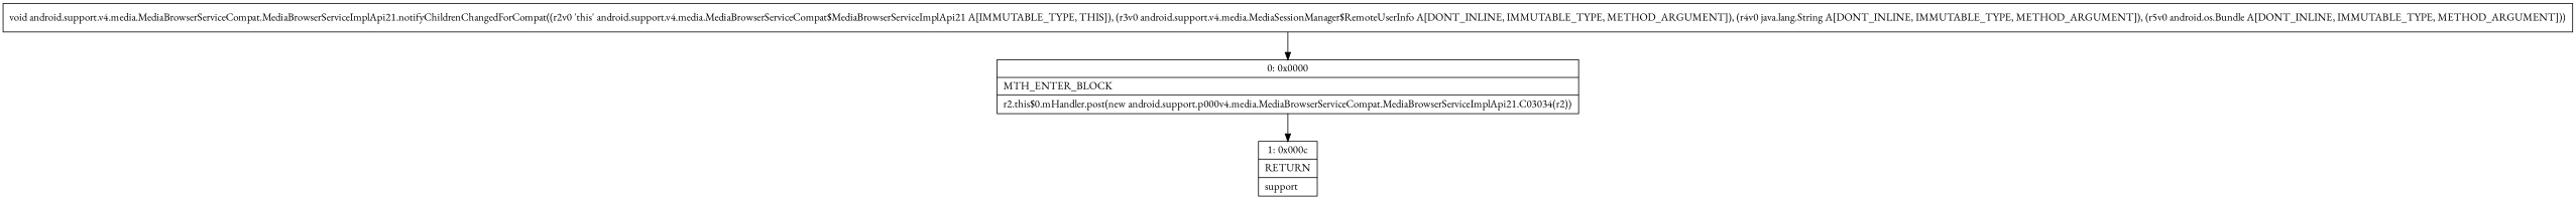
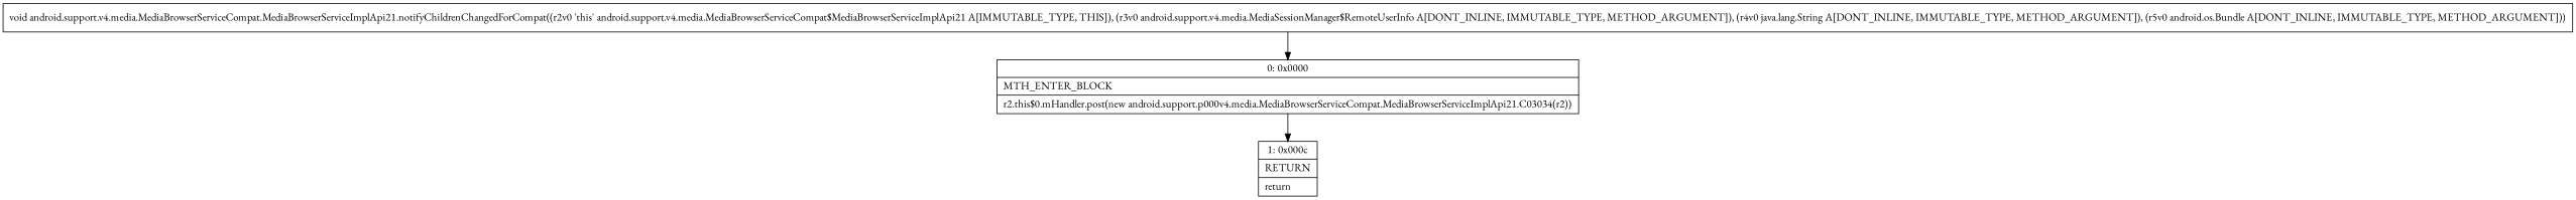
  digraph {
    fontname="EB Garamond"
    node [shape=record fontname="EB Garamond"]
    edge [fontname="EB Garamond"]
    n1 [label="{0\:\ 0x0000|MTH_ENTER_BLOCK\l|r2.this$0.mHandler.post(new android.support.p000v4.media.MediaBrowserServiceCompat.MediaBrowserServiceImplApi21.C03034(r2))\l}"]
-   n2 [label="{1\:\ 0x000c|RETURN\l|support\l}"]
+   n2 [label="{1\:\ 0x000c|RETURN\l|return\l}"]
    n3 [label="{void android.support.v4.media.MediaBrowserServiceCompat.MediaBrowserServiceImplApi21.notifyChildrenChangedForCompat((r2v0 'this' android.support.v4.media.MediaBrowserServiceCompat$MediaBrowserServiceImplApi21 A[IMMUTABLE_TYPE, THIS]), (r3v0 android.support.v4.media.MediaSessionManager$RemoteUserInfo A[DONT_INLINE, IMMUTABLE_TYPE, METHOD_ARGUMENT]), (r4v0 java.lang.String A[DONT_INLINE, IMMUTABLE_TYPE, METHOD_ARGUMENT]), (r5v0 android.os.Bundle A[DONT_INLINE, IMMUTABLE_TYPE, METHOD_ARGUMENT])) }"]
    n1 -> n2
    n3 -> n1
  }
